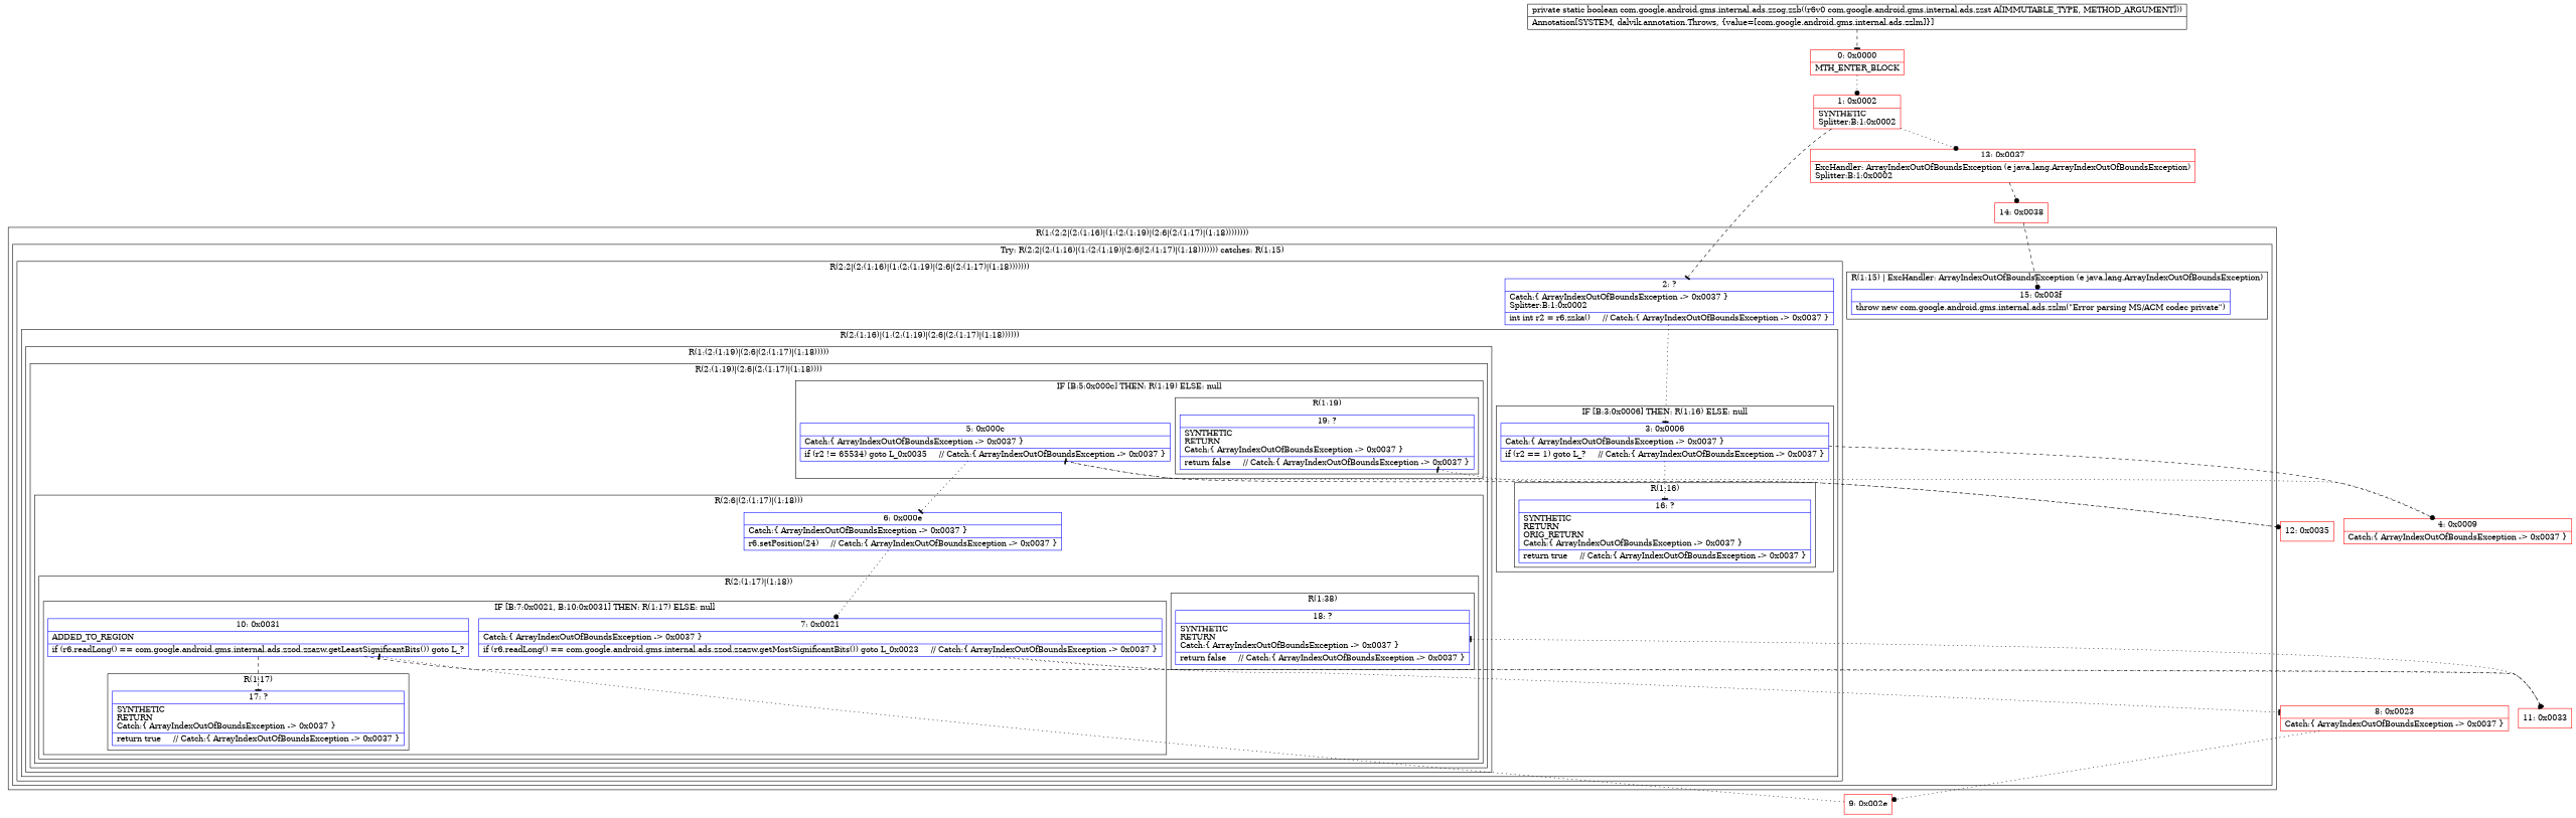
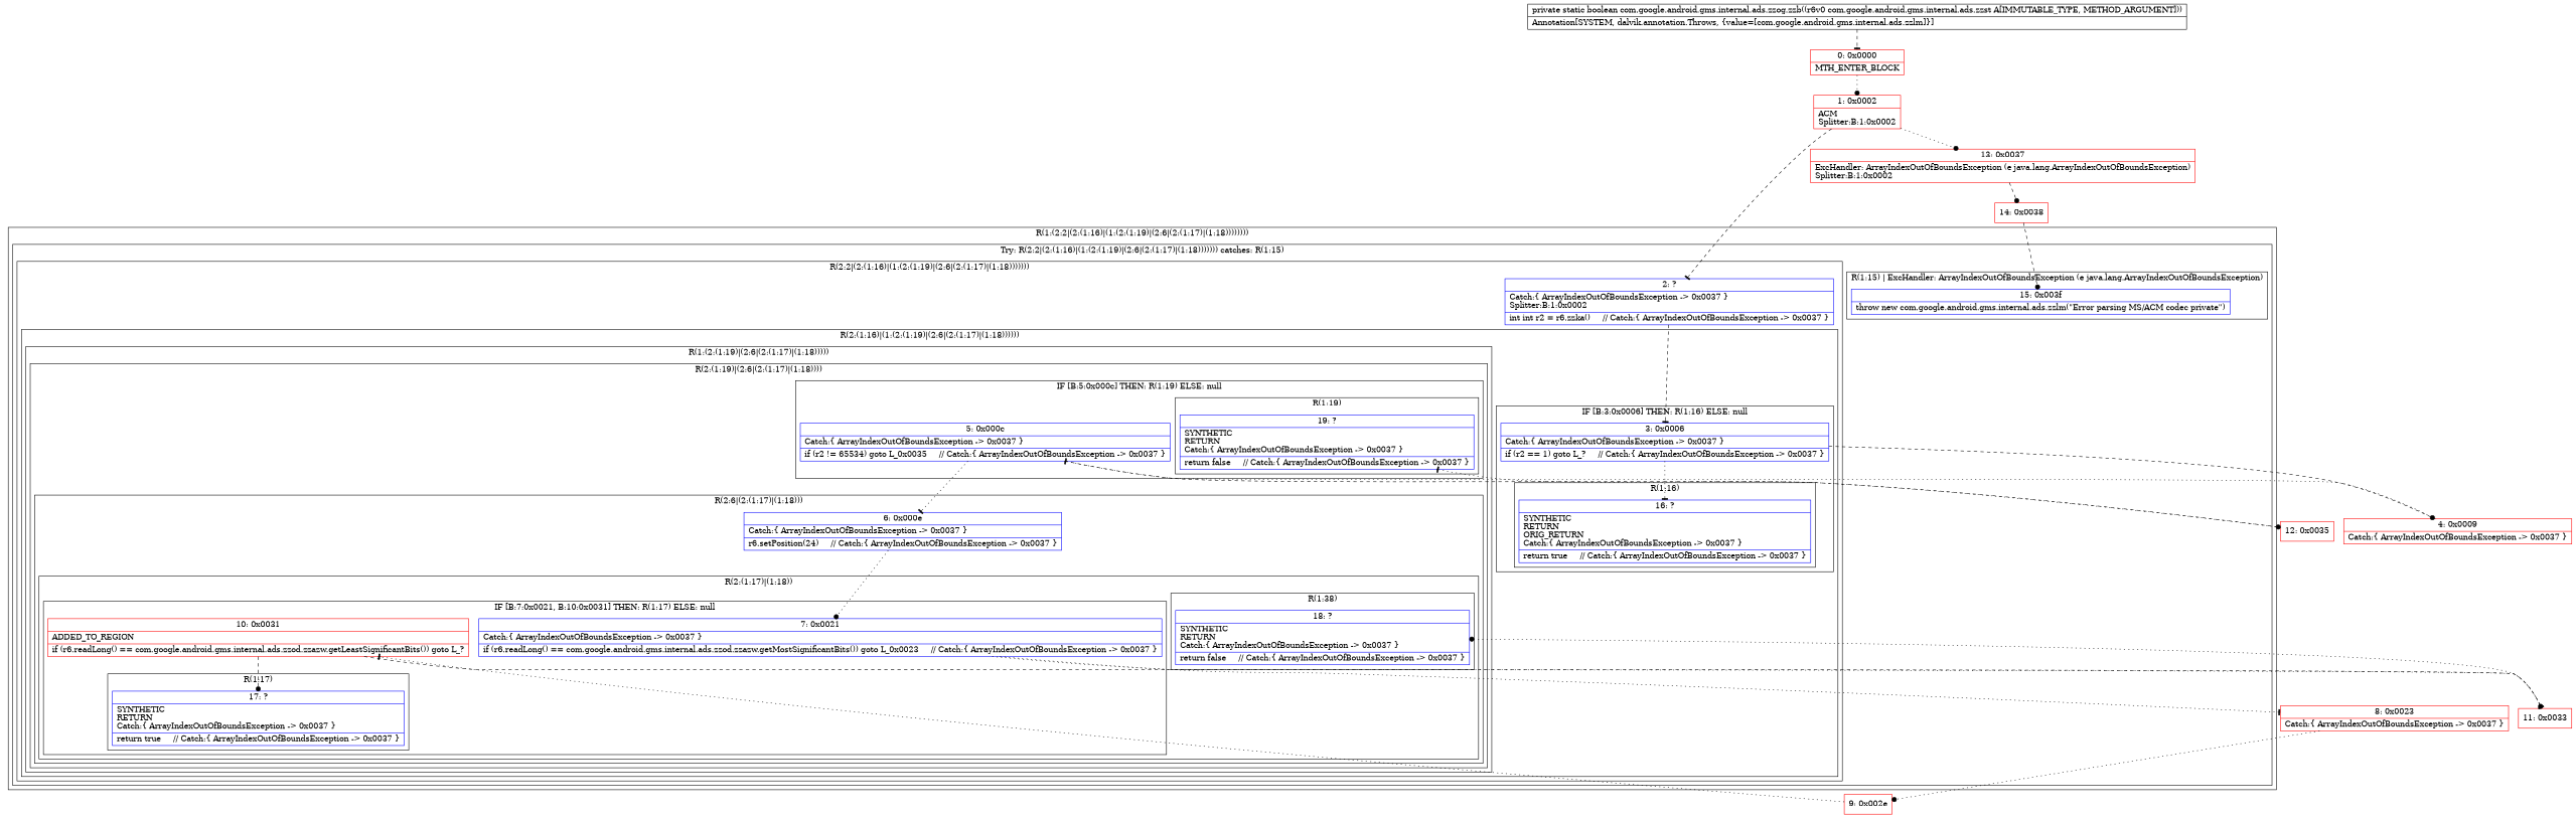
  digraph {
    node [color=blue shape=record]
    edge [arrowhead=tee style=dotted]
    n1 [label="{16\:\ ?|SYNTHETIC\lRETURN\lORIG_RETURN\lCatch:\{ ArrayIndexOutOfBoundsException \-\> 0x0037 \}\l|return true     \/\/ Catch:\{ ArrayIndexOutOfBoundsException \-\> 0x0037 \}\l}"]
    n2 [label="{3\:\ 0x0006|Catch:\{ ArrayIndexOutOfBoundsException \-\> 0x0037 \}\l|if (r2 == 1) goto L_?     \/\/ Catch:\{ ArrayIndexOutOfBoundsException \-\> 0x0037 \}\l}"]
    n3 [label="{19\:\ ?|SYNTHETIC\lRETURN\lCatch:\{ ArrayIndexOutOfBoundsException \-\> 0x0037 \}\l|return false     \/\/ Catch:\{ ArrayIndexOutOfBoundsException \-\> 0x0037 \}\l}"]
    n4 [label="{5\:\ 0x000c|Catch:\{ ArrayIndexOutOfBoundsException \-\> 0x0037 \}\l|if (r2 != 65534) goto L_0x0035     \/\/ Catch:\{ ArrayIndexOutOfBoundsException \-\> 0x0037 \}\l}"]
    n5 [label="{17\:\ ?|SYNTHETIC\lRETURN\lCatch:\{ ArrayIndexOutOfBoundsException \-\> 0x0037 \}\l|return true     \/\/ Catch:\{ ArrayIndexOutOfBoundsException \-\> 0x0037 \}\l}"]
    n6 [label="{7\:\ 0x0021|Catch:\{ ArrayIndexOutOfBoundsException \-\> 0x0037 \}\l|if (r6.readLong() == com.google.android.gms.internal.ads.zzod.zzazw.getMostSignificantBits()) goto L_0x0023     \/\/ Catch:\{ ArrayIndexOutOfBoundsException \-\> 0x0037 \}\l}"]
-   n7 [label="{10\:\ 0x0031|ADDED_TO_REGION\l|if (r6.readLong() == com.google.android.gms.internal.ads.zzod.zzazw.getLeastSignificantBits()) goto L_?\l}"]
+   n7 [color=red label="{10\:\ 0x0031|ADDED_TO_REGION\l|if (r6.readLong() == com.google.android.gms.internal.ads.zzod.zzazw.getLeastSignificantBits()) goto L_?\l}"]
    n8 [label="{18\:\ ?|SYNTHETIC\lRETURN\lCatch:\{ ArrayIndexOutOfBoundsException \-\> 0x0037 \}\l|return false     \/\/ Catch:\{ ArrayIndexOutOfBoundsException \-\> 0x0037 \}\l}"]
    n9 [label="{6\:\ 0x000e|Catch:\{ ArrayIndexOutOfBoundsException \-\> 0x0037 \}\l|r6.setPosition(24)     \/\/ Catch:\{ ArrayIndexOutOfBoundsException \-\> 0x0037 \}\l}"]
    n10 [label="{2\:\ ?|Catch:\{ ArrayIndexOutOfBoundsException \-\> 0x0037 \}\lSplitter:B:1:0x0002\l|int int r2 = r6.zzka()     \/\/ Catch:\{ ArrayIndexOutOfBoundsException \-\> 0x0037 \}\l}"]
    n11 [label="{15\:\ 0x003f|throw new com.google.android.gms.internal.ads.zzlm(\"Error parsing MS\/ACM codec private\")\l}"]
    n12 [color=red label="{4\:\ 0x0009|Catch:\{ ArrayIndexOutOfBoundsException \-\> 0x0037 \}\l}"]
    n13 [color=red label="{12\:\ 0x0035}"]
    n14 [color=red label="{8\:\ 0x0023|Catch:\{ ArrayIndexOutOfBoundsException \-\> 0x0037 \}\l}"]
    n15 [color=red label="{11\:\ 0x0033}"]
    n16 [color=red label="{9\:\ 0x002e}"]
    n17 [color=red label="{0\:\ 0x0000|MTH_ENTER_BLOCK\l}"]
-   n18 [color=red label="{1\:\ 0x0002|SYNTHETIC\lSplitter:B:1:0x0002\l}"]
+   n18 [color=red label="{1\:\ 0x0002|ACM\lSplitter:B:1:0x0002\l}"]
    n19 [color=red label="{13\:\ 0x0037|ExcHandler: ArrayIndexOutOfBoundsException (e java.lang.ArrayIndexOutOfBoundsException)\lSplitter:B:1:0x0002\l}"]
    n20 [color=red label="{14\:\ 0x0038}"]
    n21 [label="{private static boolean com.google.android.gms.internal.ads.zzog.zzb((r6v0 com.google.android.gms.internal.ads.zzst A[IMMUTABLE_TYPE, METHOD_ARGUMENT]))  | Annotation[SYSTEM, dalvik.annotation.Throws, \{value=[com.google.android.gms.internal.ads.zzlm]\}]\l}" color=""]
    subgraph cluster_1 {
      label="R(1:(2:2|(2:(1:16)|(1:(2:(1:19)|(2:6|(2:(1:17)|(1:18))))))))"
      subgraph cluster_2 {
        label="Try: R(2:2|(2:(1:16)|(1:(2:(1:19)|(2:6|(2:(1:17)|(1:18))))))) catches: R(1:15)"
        subgraph cluster_3 {
          label="R(2:2|(2:(1:16)|(1:(2:(1:19)|(2:6|(2:(1:17)|(1:18)))))))"
          n10
          subgraph cluster_4 {
            label="R(2:(1:16)|(1:(2:(1:19)|(2:6|(2:(1:17)|(1:18))))))"
            subgraph cluster_5 {
              label="IF [B:3:0x0006] THEN: R(1:16) ELSE: null"
              n2
              subgraph cluster_6 {
                label="R(1:16)"
                n1
              }
            }
            subgraph cluster_7 {
              label="R(1:(2:(1:19)|(2:6|(2:(1:17)|(1:18)))))"
              subgraph cluster_8 {
                label="R(2:(1:19)|(2:6|(2:(1:17)|(1:18))))"
                subgraph cluster_9 {
                  label="IF [B:5:0x000c] THEN: R(1:19) ELSE: null"
                  n4
                  subgraph cluster_10 {
                    label="R(1:19)"
                    n3
                  }
                }
                subgraph cluster_11 {
                  label="R(2:6|(2:(1:17)|(1:18)))"
                  n9
                  subgraph cluster_12 {
                    label="R(2:(1:17)|(1:18))"
                    subgraph cluster_13 {
                      label="IF [B:7:0x0021, B:10:0x0031] THEN: R(1:17) ELSE: null"
                      n6
                      n7
                      subgraph cluster_14 {
                        label="R(1:17)"
                        n5
                      }
                    }
                    subgraph cluster_15 {
                      label="R(1:38)"
                      n8
                    }
                  }
                }
              }
            }
          }
        }
        subgraph cluster_16 {
          label="R(1:15) | ExcHandler: ArrayIndexOutOfBoundsException (e java.lang.ArrayIndexOutOfBoundsException)\l"
          n11
        }
      }
    }
    subgraph cluster_17 {
      label="R(1:15) | ExcHandler: ArrayIndexOutOfBoundsException (e java.lang.ArrayIndexOutOfBoundsException)\l"
    }
    n2 -> n1
    n2 -> n12 [arrowhead=dot style=dashed]
    n4 -> n9
    n4 -> n13 [arrowhead=dot style=dashed]
    n6 -> n14
    n6 -> n15 [arrowhead=dot]
-   n7 -> n5 [style=dashed]
+   n7 -> n5 [arrowhead=dot style=dashed]
    n7 -> n15 [style=dashed]
    n9 -> n6 [arrowhead=dot]
-   n10 -> n2
+   n10 -> n2 [style=dashed]
    n12 -> n4
    n13 -> n3
    n14 -> n16 [arrowhead=dot]
-   n15 -> n8
+   n15 -> n8 [arrowhead=dot]
    n16 -> n7
    n17 -> n18 [arrowhead=dot]
    n18 -> n10 [style=dashed]
    n18 -> n19 [arrowhead=dot]
    n19 -> n20 [arrowhead=dot style=dashed]
    n20 -> n11 [arrowhead=dot style=dashed]
    n21 -> n17 [style=dashed]
  }
